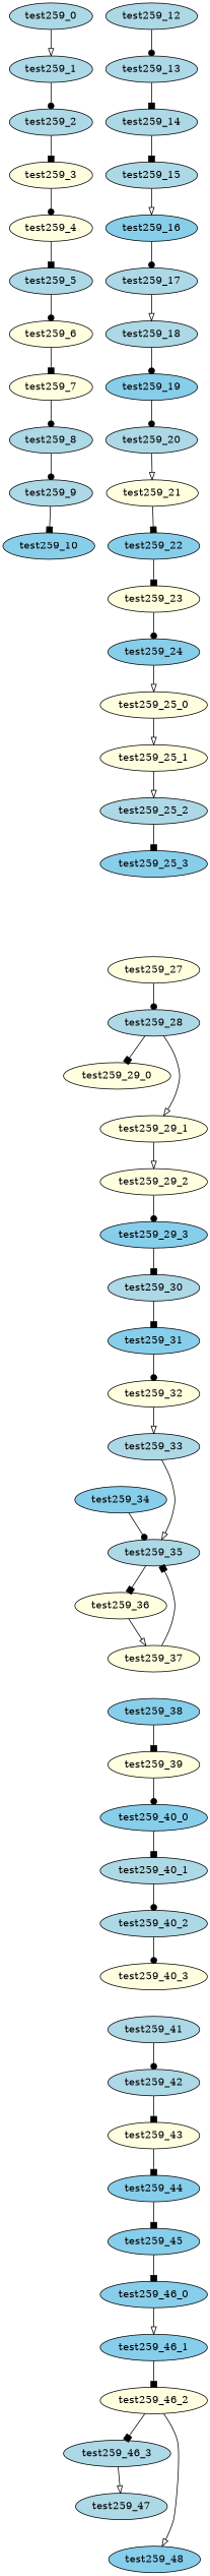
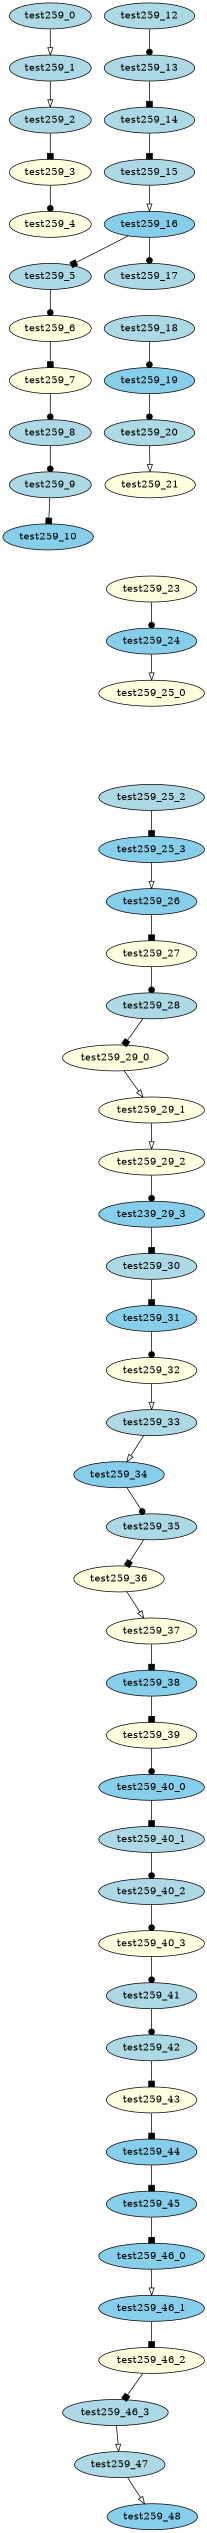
  digraph {
    node [fillcolor=lightblue style=filled]
    edge [arrowhead=box]
    test259_0
    test259_1
    test259_2
    test259_3 [fillcolor=lightyellow]
    test259_4 [fillcolor=lightyellow]
    test259_5
    test259_6 [fillcolor=lightyellow]
    test259_7 [fillcolor=lightyellow]
    test259_8
    test259_9
    test259_10 [fillcolor=skyblue]
    test259_12
    test259_13
    test259_14
    test259_15
    test259_16 [fillcolor=skyblue]
    test259_17
    test259_18
    test259_19 [fillcolor=skyblue]
    test259_20
    test259_21 [fillcolor=lightyellow]
-   test259_22 [fillcolor=skyblue]
    test259_23 [fillcolor=lightyellow]
    test259_24 [fillcolor=skyblue]
    test259_25_0 [fillcolor=lightyellow]
-   test259_25_1 [fillcolor=lightyellow]
    test259_25_2
    test259_25_3 [fillcolor=skyblue]
+   test259_26 [fillcolor=skyblue]
    test259_27 [fillcolor=lightyellow]
    test259_28
    test259_29_0 [fillcolor=lightyellow]
    test259_29_1 [fillcolor=lightyellow]
    test259_29_2 [fillcolor=lightyellow]
-   test259_29_3 [fillcolor=skyblue]
+   test259_29_3 [fillcolor=skyblue label=test239_29_3]
    test259_30
    test259_31 [fillcolor=skyblue]
    test259_32 [fillcolor=lightyellow]
    test259_33
    test259_34 [fillcolor=skyblue]
    test259_35
    test259_36 [fillcolor=lightyellow]
    test259_37 [fillcolor=lightyellow]
    test259_38 [fillcolor=skyblue]
    test259_39 [fillcolor=lightyellow]
    test259_40_0 [fillcolor=skyblue]
    test259_40_1
    test259_40_2
    test259_40_3 [fillcolor=lightyellow]
    test259_41
    test259_42
    test259_43 [fillcolor=lightyellow]
    test259_44 [fillcolor=skyblue]
    test259_45 [fillcolor=skyblue]
    test259_46_0 [fillcolor=skyblue]
    test259_46_1 [fillcolor=skyblue]
    test259_46_2 [fillcolor=lightyellow]
    test259_46_3
    test259_47
    test259_48 [fillcolor=skyblue]
    test259_0 -> test259_1 [arrowhead=onormal]
-   test259_1 -> test259_2 [arrowhead=dot]
+   test259_1 -> test259_2 [arrowhead=onormal]
    test259_2 -> test259_3
    test259_3 -> test259_4 [arrowhead=dot]
-   test259_4 -> test259_5
+   test259_16 -> test259_5
    test259_5 -> test259_6 [arrowhead=dot]
    test259_6 -> test259_7
    test259_7 -> test259_8 [arrowhead=dot]
    test259_8 -> test259_9 [arrowhead=dot]
    test259_9 -> test259_10
    test259_12 -> test259_13 [arrowhead=dot]
    test259_13 -> test259_14
    test259_14 -> test259_15
    test259_15 -> test259_16 [arrowhead=onormal]
    test259_16 -> test259_17 [arrowhead=dot]
-   test259_17 -> test259_18 [arrowhead=onormal]
    test259_18 -> test259_19 [arrowhead=dot]
    test259_19 -> test259_20 [arrowhead=dot]
    test259_20 -> test259_21 [arrowhead=onormal]
-   test259_21 -> test259_22
-   test259_22 -> test259_23
    test259_23 -> test259_24 [arrowhead=dot]
    test259_24 -> test259_25_0 [arrowhead=onormal]
-   test259_25_0 -> test259_25_1 [arrowhead=onormal]
-   test259_25_1 -> test259_25_2 [arrowhead=onormal]
    test259_25_2 -> test259_25_3
+   test259_25_3 -> test259_26 [arrowhead=onormal]
+   test259_26 -> test259_27
    test259_27 -> test259_28 [arrowhead=dot]
    test259_28 -> test259_29_0
-   test259_28 -> test259_29_1 [arrowhead=onormal]
+   test259_29_0 -> test259_29_1 [arrowhead=onormal]
    test259_29_1 -> test259_29_2 [arrowhead=onormal]
    test259_29_2 -> test259_29_3 [arrowhead=dot]
    test259_29_3 -> test259_30
    test259_30 -> test259_31
    test259_31 -> test259_32 [arrowhead=dot]
    test259_32 -> test259_33 [arrowhead=onormal]
-   test259_33 -> test259_35 [arrowhead=onormal]
+   test259_33 -> test259_34 [arrowhead=onormal]
    test259_34 -> test259_35 [arrowhead=dot]
    test259_35 -> test259_36
    test259_36 -> test259_37 [arrowhead=onormal]
-   test259_37 -> test259_35
+   test259_37 -> test259_38
    test259_38 -> test259_39
    test259_39 -> test259_40_0 [arrowhead=dot]
    test259_40_0 -> test259_40_1
    test259_40_1 -> test259_40_2 [arrowhead=dot]
    test259_40_2 -> test259_40_3 [arrowhead=dot]
+   test259_40_3 -> test259_41 [arrowhead=dot]
    test259_41 -> test259_42 [arrowhead=dot]
    test259_42 -> test259_43
    test259_43 -> test259_44
    test259_44 -> test259_45
    test259_45 -> test259_46_0
    test259_46_0 -> test259_46_1 [arrowhead=onormal]
    test259_46_1 -> test259_46_2
    test259_46_2 -> test259_46_3
    test259_46_3 -> test259_47 [arrowhead=onormal]
-   test259_46_2 -> test259_48 [arrowhead=onormal]
+   test259_47 -> test259_48 [arrowhead=onormal]
  }
